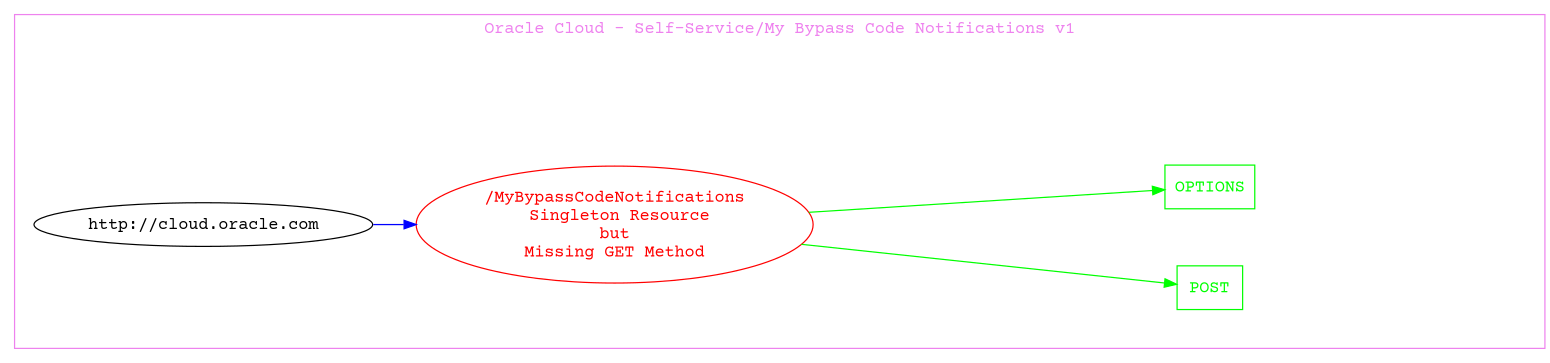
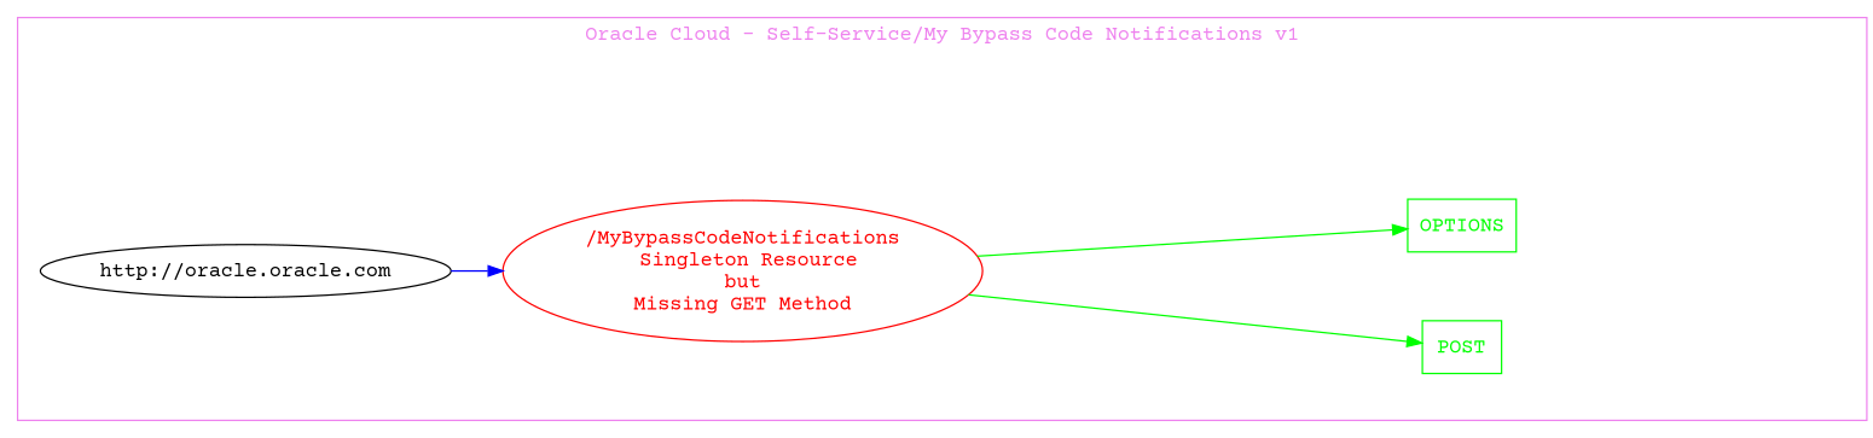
  digraph {
    rankdir=LR
    fontname="Courier Prime"
    node [color=green fontcolor=green shape=box fontname="Courier Prime"]
    edge [color=green fontcolor=green fontname="Courier Prime"]
    n1 [label=POST]
    n2 [label=OPTIONS]
    n3 [color=red fontcolor=red label="/MyBypassCodeNotifications\n Singleton Resource\nbut\nMissing GET Method" shape=ellipse]
-   n4 [color=black fontcolor=black label="http://cloud.oracle.com" shape=ellipse]
+   n4 [color=black fontcolor=black label="http://oracle.oracle.com" shape=ellipse]
    subgraph cluster_1 {
      color=violet
      fontcolor=violet
      label="Oracle Cloud - Self-Service/My Bypass Code Notifications v1"
      subgraph cluster_2 {
        color=white
        fontcolor=white
        n4
        subgraph cluster_3 {
          color=white
          fontcolor=white
          n3
          subgraph cluster_4 {
            color=white
            fontcolor=white
            n1
          }
          subgraph cluster_5 {
            color=white
            fontcolor=white
            n2
          }
        }
      }
    }
    n3 -> n1
    n3 -> n2
    n4 -> n3 [color=blue fontcolor=blue]
  }
